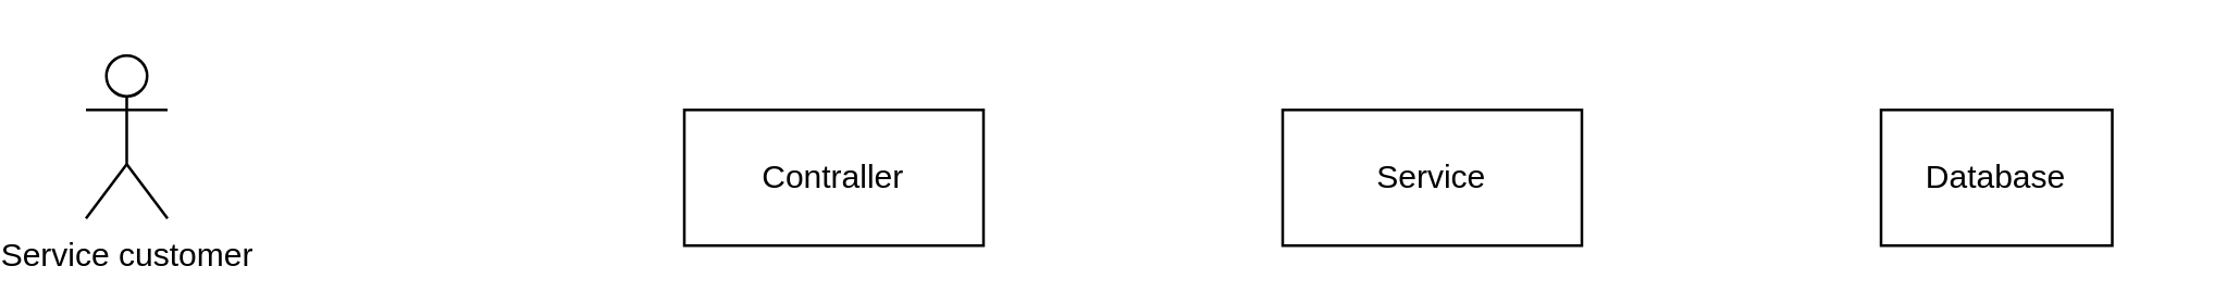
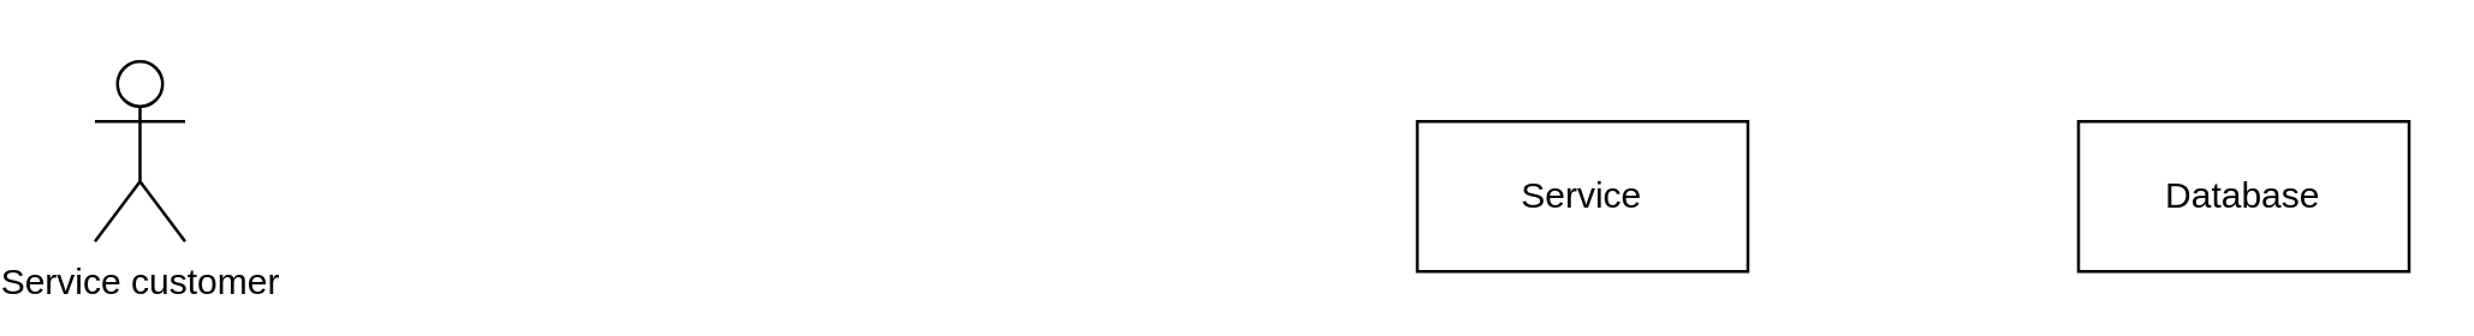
  <mxCell id="0" />
  <mxCell id="1" parent="0" />
  <mxCell id="2" value="Service" style="html=1;whiteSpace=wrap;" vertex="1" parent="1"><mxGeometry x="460" y="40" width="110" height="50" as="geometry" /></mxCell>
- <mxCell id="3" value="Contraller" style="html=1;whiteSpace=wrap;" vertex="1" parent="1"><mxGeometry x="240" y="40" width="110" height="50" as="geometry" /></mxCell>
- <mxCell id="4" value="Database" style="html=1;whiteSpace=wrap;" vertex="1" parent="1"><mxGeometry x="680" y="40" width="85" height="50" as="geometry" /></mxCell>
+ <mxCell id="4" value="Database" style="html=1;whiteSpace=wrap;" vertex="1" parent="1"><mxGeometry x="680" y="40" width="110" height="50" as="geometry" /></mxCell>
  <mxCell id="5" value="Service customer" style="shape=umlActor;verticalLabelPosition=bottom;verticalAlign=top;html=1;" vertex="1" parent="1"><mxGeometry x="20" y="20" width="30" height="60" as="geometry" /></mxCell>
